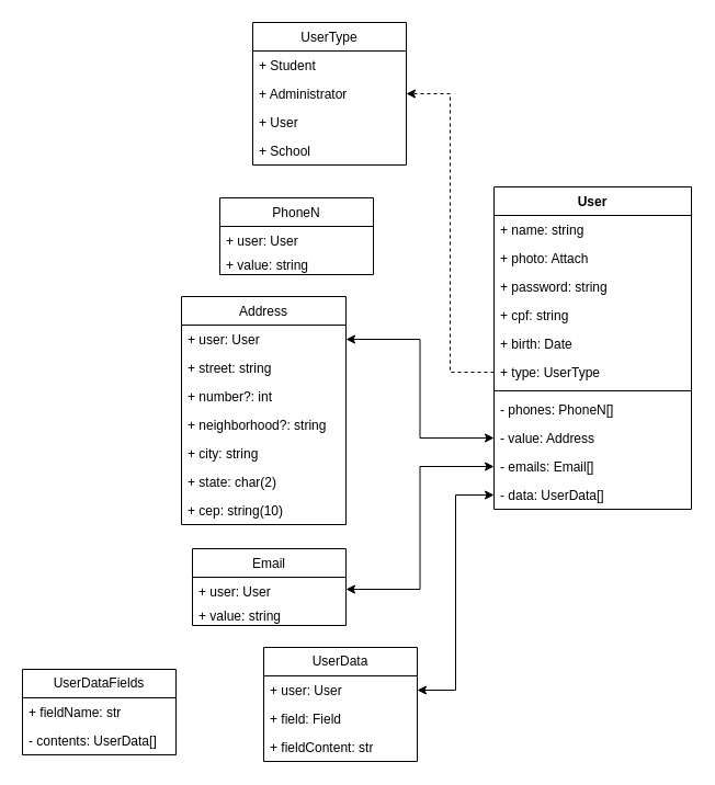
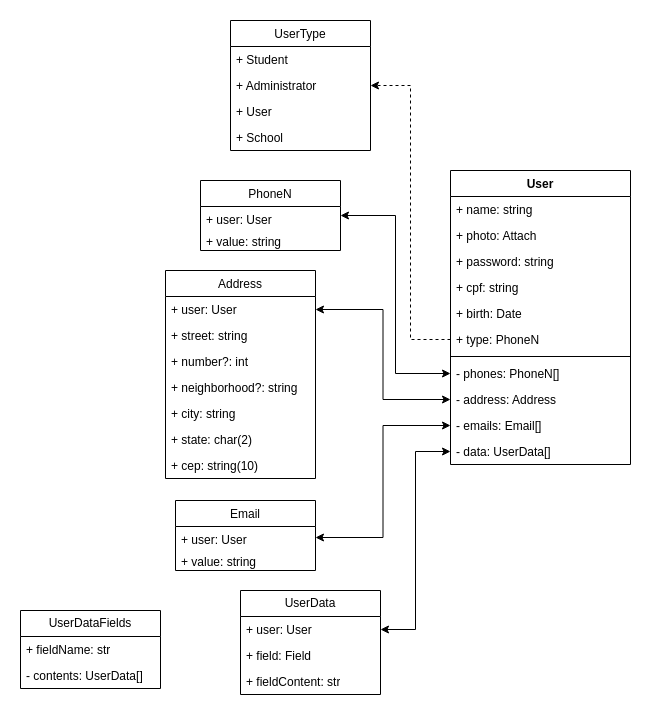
  <mxCell id="0" />
  <mxCell id="1" parent="0" />
  <mxCell id="2" value="Email" style="swimlane;fontStyle=0;childLayout=stackLayout;horizontal=1;startSize=26;fillColor=none;horizontalStack=0;resizeParent=1;resizeParentMax=0;resizeLast=0;collapsible=1;marginBottom=0;" parent="1" vertex="1"><mxGeometry x="175" y="500" width="140" height="70" as="geometry"><mxRectangle x="260" y="150" width="70" height="30" as="alternateBounds" /></mxGeometry></mxCell>
  <mxCell id="3" value="+ user: User" style="text;strokeColor=none;fillColor=none;align=left;verticalAlign=top;spacingLeft=4;spacingRight=4;overflow=hidden;rotatable=0;points=[[0,0.5],[1,0.5]];portConstraint=eastwest;" parent="2" vertex="1"><mxGeometry y="26" width="140" height="22" as="geometry" /></mxCell>
  <mxCell id="4" value="+ value: string" style="text;strokeColor=none;fillColor=none;align=left;verticalAlign=top;spacingLeft=4;spacingRight=4;overflow=hidden;rotatable=0;points=[[0,0.5],[1,0.5]];portConstraint=eastwest;" parent="2" vertex="1"><mxGeometry y="48" width="140" height="22" as="geometry" /></mxCell>
  <mxCell id="5" value="PhoneN" style="swimlane;fontStyle=0;childLayout=stackLayout;horizontal=1;startSize=26;fillColor=none;horizontalStack=0;resizeParent=1;resizeParentMax=0;resizeLast=0;collapsible=1;marginBottom=0;" parent="1" vertex="1"><mxGeometry x="200" y="180" width="140" height="70" as="geometry"><mxRectangle x="260" y="150" width="70" height="30" as="alternateBounds" /></mxGeometry></mxCell>
  <mxCell id="6" value="+ user: User" style="text;strokeColor=none;fillColor=none;align=left;verticalAlign=top;spacingLeft=4;spacingRight=4;overflow=hidden;rotatable=0;points=[[0,0.5],[1,0.5]];portConstraint=eastwest;" parent="5" vertex="1"><mxGeometry y="26" width="140" height="22" as="geometry" /></mxCell>
  <mxCell id="7" value="+ value: string" style="text;strokeColor=none;fillColor=none;align=left;verticalAlign=top;spacingLeft=4;spacingRight=4;overflow=hidden;rotatable=0;points=[[0,0.5],[1,0.5]];portConstraint=eastwest;" parent="5" vertex="1"><mxGeometry y="48" width="140" height="22" as="geometry" /></mxCell>
  <mxCell id="8" value="Address" style="swimlane;fontStyle=0;childLayout=stackLayout;horizontal=1;startSize=26;fillColor=none;horizontalStack=0;resizeParent=1;resizeParentMax=0;resizeLast=0;collapsible=1;marginBottom=0;" parent="1" vertex="1"><mxGeometry x="165" y="270" width="150" height="208" as="geometry" /></mxCell>
  <mxCell id="9" value="+ user: User" style="text;strokeColor=none;fillColor=none;align=left;verticalAlign=top;spacingLeft=4;spacingRight=4;overflow=hidden;rotatable=0;points=[[0,0.5],[1,0.5]];portConstraint=eastwest;" parent="8" vertex="1"><mxGeometry y="26" width="150" height="26" as="geometry" /></mxCell>
  <mxCell id="10" value="+ street: string" style="text;strokeColor=none;fillColor=none;align=left;verticalAlign=top;spacingLeft=4;spacingRight=4;overflow=hidden;rotatable=0;points=[[0,0.5],[1,0.5]];portConstraint=eastwest;" parent="8" vertex="1"><mxGeometry y="52" width="150" height="26" as="geometry" /></mxCell>
  <mxCell id="11" value="+ number?: int" style="text;strokeColor=none;fillColor=none;align=left;verticalAlign=top;spacingLeft=4;spacingRight=4;overflow=hidden;rotatable=0;points=[[0,0.5],[1,0.5]];portConstraint=eastwest;" parent="8" vertex="1"><mxGeometry y="78" width="150" height="26" as="geometry" /></mxCell>
  <mxCell id="12" value="+ neighborhood?: string" style="text;strokeColor=none;fillColor=none;align=left;verticalAlign=top;spacingLeft=4;spacingRight=4;overflow=hidden;rotatable=0;points=[[0,0.5],[1,0.5]];portConstraint=eastwest;" parent="8" vertex="1"><mxGeometry y="104" width="150" height="26" as="geometry" /></mxCell>
  <mxCell id="13" value="+ city: string" style="text;strokeColor=none;fillColor=none;align=left;verticalAlign=top;spacingLeft=4;spacingRight=4;overflow=hidden;rotatable=0;points=[[0,0.5],[1,0.5]];portConstraint=eastwest;" parent="8" vertex="1"><mxGeometry y="130" width="150" height="26" as="geometry" /></mxCell>
  <mxCell id="14" value="+ state: char(2)" style="text;strokeColor=none;fillColor=none;align=left;verticalAlign=top;spacingLeft=4;spacingRight=4;overflow=hidden;rotatable=0;points=[[0,0.5],[1,0.5]];portConstraint=eastwest;" parent="8" vertex="1"><mxGeometry y="156" width="150" height="26" as="geometry" /></mxCell>
  <mxCell id="15" value="+ cep: string(10)" style="text;strokeColor=none;fillColor=none;align=left;verticalAlign=top;spacingLeft=4;spacingRight=4;overflow=hidden;rotatable=0;points=[[0,0.5],[1,0.5]];portConstraint=eastwest;" parent="8" vertex="1"><mxGeometry y="182" width="150" height="26" as="geometry" /></mxCell>
  <mxCell id="16" value="UserType" style="swimlane;fontStyle=0;childLayout=stackLayout;horizontal=1;startSize=26;fillColor=none;horizontalStack=0;resizeParent=1;resizeParentMax=0;resizeLast=0;collapsible=1;marginBottom=0;" parent="1" vertex="1"><mxGeometry x="230" y="20" width="140" height="130" as="geometry"><mxRectangle x="260" y="10" width="140" height="40" as="alternateBounds" /></mxGeometry></mxCell>
  <mxCell id="17" value="+ Student&#10;" style="text;strokeColor=none;fillColor=none;align=left;verticalAlign=top;spacingLeft=4;spacingRight=4;overflow=hidden;rotatable=0;points=[[0,0.5],[1,0.5]];portConstraint=eastwest;" parent="16" vertex="1"><mxGeometry y="26" width="140" height="26" as="geometry" /></mxCell>
  <mxCell id="18" value="+ Administrator" style="text;strokeColor=none;fillColor=none;align=left;verticalAlign=top;spacingLeft=4;spacingRight=4;overflow=hidden;rotatable=0;points=[[0,0.5],[1,0.5]];portConstraint=eastwest;" parent="16" vertex="1"><mxGeometry y="52" width="140" height="26" as="geometry" /></mxCell>
  <mxCell id="19" value="+ User" style="text;strokeColor=none;fillColor=none;align=left;verticalAlign=top;spacingLeft=4;spacingRight=4;overflow=hidden;rotatable=0;points=[[0,0.5],[1,0.5]];portConstraint=eastwest;" parent="16" vertex="1"><mxGeometry y="78" width="140" height="26" as="geometry" /></mxCell>
  <mxCell id="20" value="+ School" style="text;strokeColor=none;fillColor=none;align=left;verticalAlign=top;spacingLeft=4;spacingRight=4;overflow=hidden;rotatable=0;points=[[0,0.5],[1,0.5]];portConstraint=eastwest;" parent="16" vertex="1"><mxGeometry y="104" width="140" height="26" as="geometry" /></mxCell>
  <mxCell id="21" value="UserData" style="swimlane;fontStyle=0;childLayout=stackLayout;horizontal=1;startSize=26;fillColor=none;horizontalStack=0;resizeParent=1;resizeParentMax=0;resizeLast=0;collapsible=1;marginBottom=0;whiteSpace=wrap;html=1;" parent="1" vertex="1"><mxGeometry x="240" y="590" width="140" height="104" as="geometry" /></mxCell>
  <mxCell id="22" value="+ user: User" style="text;strokeColor=none;fillColor=none;align=left;verticalAlign=top;spacingLeft=4;spacingRight=4;overflow=hidden;rotatable=0;points=[[0,0.5],[1,0.5]];portConstraint=eastwest;whiteSpace=wrap;html=1;" parent="21" vertex="1"><mxGeometry y="26" width="140" height="26" as="geometry" /></mxCell>
  <mxCell id="23" value="+ field: Field" style="text;strokeColor=none;fillColor=none;align=left;verticalAlign=top;spacingLeft=4;spacingRight=4;overflow=hidden;rotatable=0;points=[[0,0.5],[1,0.5]];portConstraint=eastwest;whiteSpace=wrap;html=1;" parent="21" vertex="1"><mxGeometry y="52" width="140" height="26" as="geometry" /></mxCell>
  <mxCell id="24" value="+ fieldContent: str" style="text;strokeColor=none;fillColor=none;align=left;verticalAlign=top;spacingLeft=4;spacingRight=4;overflow=hidden;rotatable=0;points=[[0,0.5],[1,0.5]];portConstraint=eastwest;whiteSpace=wrap;html=1;" parent="21" vertex="1"><mxGeometry y="78" width="140" height="26" as="geometry" /></mxCell>
  <mxCell id="25" value="UserDataFields" style="swimlane;fontStyle=0;childLayout=stackLayout;horizontal=1;startSize=26;fillColor=none;horizontalStack=0;resizeParent=1;resizeParentMax=0;resizeLast=0;collapsible=1;marginBottom=0;whiteSpace=wrap;html=1;" parent="1" vertex="1"><mxGeometry x="20" y="610" width="140" height="78" as="geometry" /></mxCell>
  <mxCell id="26" value="+ fieldName: str" style="text;strokeColor=none;fillColor=none;align=left;verticalAlign=top;spacingLeft=4;spacingRight=4;overflow=hidden;rotatable=0;points=[[0,0.5],[1,0.5]];portConstraint=eastwest;whiteSpace=wrap;html=1;" parent="25" vertex="1"><mxGeometry y="26" width="140" height="26" as="geometry" /></mxCell>
  <mxCell id="27" value="- contents: UserData[]" style="text;strokeColor=none;fillColor=none;align=left;verticalAlign=top;spacingLeft=4;spacingRight=4;overflow=hidden;rotatable=0;points=[[0,0.5],[1,0.5]];portConstraint=eastwest;whiteSpace=wrap;html=1;" parent="25" vertex="1"><mxGeometry y="52" width="140" height="26" as="geometry" /></mxCell>
  <mxCell id="28" value="User" style="swimlane;fontStyle=1;align=center;verticalAlign=top;childLayout=stackLayout;horizontal=1;startSize=26;horizontalStack=0;resizeParent=1;resizeParentMax=0;resizeLast=0;collapsible=1;marginBottom=0;" parent="1" vertex="1"><mxGeometry x="450" y="170" width="180" height="294" as="geometry"><mxRectangle x="650" y="-30" width="70" height="30" as="alternateBounds" /></mxGeometry></mxCell>
  <mxCell id="29" value="+ name: string" style="text;strokeColor=none;fillColor=none;align=left;verticalAlign=top;spacingLeft=4;spacingRight=4;overflow=hidden;rotatable=0;points=[[0,0.5],[1,0.5]];portConstraint=eastwest;" parent="28" vertex="1"><mxGeometry y="26" width="180" height="26" as="geometry" /></mxCell>
  <mxCell id="30" value="+ photo: Attach" style="text;strokeColor=none;fillColor=none;align=left;verticalAlign=top;spacingLeft=4;spacingRight=4;overflow=hidden;rotatable=0;points=[[0,0.5],[1,0.5]];portConstraint=eastwest;" parent="28" vertex="1"><mxGeometry y="52" width="180" height="26" as="geometry" /></mxCell>
  <mxCell id="31" value="+ password: string" style="text;strokeColor=none;fillColor=none;align=left;verticalAlign=top;spacingLeft=4;spacingRight=4;overflow=hidden;rotatable=0;points=[[0,0.5],[1,0.5]];portConstraint=eastwest;" parent="28" vertex="1"><mxGeometry y="78" width="180" height="26" as="geometry" /></mxCell>
  <mxCell id="32" value="+ cpf: string" style="text;strokeColor=none;fillColor=none;align=left;verticalAlign=top;spacingLeft=4;spacingRight=4;overflow=hidden;rotatable=0;points=[[0,0.5],[1,0.5]];portConstraint=eastwest;" parent="28" vertex="1"><mxGeometry y="104" width="180" height="26" as="geometry" /></mxCell>
  <mxCell id="33" value="+ birth: Date" style="text;strokeColor=none;fillColor=none;align=left;verticalAlign=top;spacingLeft=4;spacingRight=4;overflow=hidden;rotatable=0;points=[[0,0.5],[1,0.5]];portConstraint=eastwest;" parent="28" vertex="1"><mxGeometry y="130" width="180" height="26" as="geometry" /></mxCell>
- <mxCell id="34" value="+ type: UserType" style="text;strokeColor=none;fillColor=none;align=left;verticalAlign=top;spacingLeft=4;spacingRight=4;overflow=hidden;rotatable=0;points=[[0,0.5],[1,0.5]];portConstraint=eastwest;" parent="28" vertex="1"><mxGeometry y="156" width="180" height="26" as="geometry" /></mxCell>
+ <mxCell id="34" value="+ type: PhoneN" style="text;strokeColor=none;fillColor=none;align=left;verticalAlign=top;spacingLeft=4;spacingRight=4;overflow=hidden;rotatable=0;points=[[0,0.5],[1,0.5]];portConstraint=eastwest;" parent="28" vertex="1"><mxGeometry y="156" width="180" height="26" as="geometry" /></mxCell>
  <mxCell id="35" value="" style="line;strokeWidth=1;fillColor=none;align=left;verticalAlign=middle;spacingTop=-1;spacingLeft=3;spacingRight=3;rotatable=0;labelPosition=right;points=[];portConstraint=eastwest;strokeColor=inherit;" parent="28" vertex="1"><mxGeometry y="182" width="180" height="8" as="geometry" /></mxCell>
  <mxCell id="36" value="- phones: PhoneN[]" style="text;strokeColor=none;fillColor=none;align=left;verticalAlign=top;spacingLeft=4;spacingRight=4;overflow=hidden;rotatable=0;points=[[0,0.5],[1,0.5]];portConstraint=eastwest;" parent="28" vertex="1"><mxGeometry y="190" width="180" height="26" as="geometry" /></mxCell>
- <mxCell id="37" value="- value: Address" style="text;strokeColor=none;fillColor=none;align=left;verticalAlign=top;spacingLeft=4;spacingRight=4;overflow=hidden;rotatable=0;points=[[0,0.5],[1,0.5]];portConstraint=eastwest;" parent="28" vertex="1"><mxGeometry y="216" width="180" height="26" as="geometry" /></mxCell>
+ <mxCell id="37" value="- address: Address" style="text;strokeColor=none;fillColor=none;align=left;verticalAlign=top;spacingLeft=4;spacingRight=4;overflow=hidden;rotatable=0;points=[[0,0.5],[1,0.5]];portConstraint=eastwest;" parent="28" vertex="1"><mxGeometry y="216" width="180" height="26" as="geometry" /></mxCell>
  <mxCell id="38" value="- emails: Email[]" style="text;strokeColor=none;fillColor=none;align=left;verticalAlign=top;spacingLeft=4;spacingRight=4;overflow=hidden;rotatable=0;points=[[0,0.5],[1,0.5]];portConstraint=eastwest;" parent="28" vertex="1"><mxGeometry y="242" width="180" height="26" as="geometry" /></mxCell>
  <mxCell id="39" value="- data: UserData[]" style="text;strokeColor=none;fillColor=none;align=left;verticalAlign=top;spacingLeft=4;spacingRight=4;overflow=hidden;rotatable=0;points=[[0,0.5],[1,0.5]];portConstraint=eastwest;" parent="28" vertex="1"><mxGeometry y="268" width="180" height="26" as="geometry" /></mxCell>
  <mxCell id="40" style="edgeStyle=orthogonalEdgeStyle;rounded=0;orthogonalLoop=1;jettySize=auto;html=1;startArrow=classic;startFill=1;" parent="1" source="3" target="38" edge="1"><mxGeometry relative="1" as="geometry" /></mxCell>
  <mxCell id="41" style="edgeStyle=orthogonalEdgeStyle;rounded=0;orthogonalLoop=1;jettySize=auto;html=1;startArrow=classic;startFill=1;" parent="1" source="39" target="22" edge="1"><mxGeometry relative="1" as="geometry" /></mxCell>
  <mxCell id="42" style="edgeStyle=orthogonalEdgeStyle;rounded=0;orthogonalLoop=1;jettySize=auto;html=1;startArrow=classic;startFill=1;" parent="1" source="37" target="9" edge="1"><mxGeometry relative="1" as="geometry" /></mxCell>
+ <mxCell id="43" style="edgeStyle=orthogonalEdgeStyle;rounded=0;orthogonalLoop=1;jettySize=auto;html=1;entryX=1;entryY=0.5;entryDx=0;entryDy=0;startArrow=classic;startFill=1;" parent="1" source="36" target="5" edge="1"><mxGeometry relative="1" as="geometry" /></mxCell>
  <mxCell id="44" style="edgeStyle=orthogonalEdgeStyle;rounded=0;orthogonalLoop=1;jettySize=auto;html=1;entryX=1;entryY=0.5;entryDx=0;entryDy=0;dashed=1;" parent="1" source="34" target="18" edge="1"><mxGeometry relative="1" as="geometry" /></mxCell>
